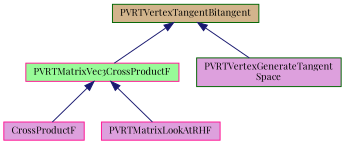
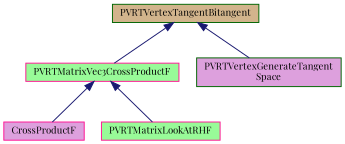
  digraph {
    fontname="Playfair Display"
    rankdir=TB
    node [color=deeppink fillcolor=palegreen fontname="Playfair Display" fontsize=10 shape=record style=filled]
    edge [color=midnightblue dir=back fontname="Playfair Display" fontsize=10 labelfontname=Helvetica labelfontsize=10 style=solid]
    n1 [fontcolor=black height=0.2 label=PVRTMatrixVec3CrossProductF width=0.4]
    n2 [fillcolor=plum height=0.2 label=CrossProductF width=0.4]
-   n3 [fillcolor=plum height=0.2 label=PVRTMatrixLookAtRHF width=0.4]
+   n3 [height=0.2 label=PVRTMatrixLookAtRHF width=0.4]
    n4 [color=darkgreen fillcolor=tan height=0.2 label=PVRTVertexTangentBitangent width=0.4]
    n5 [color=darkgreen fillcolor=plum height=0.2 label="PVRTVertexGenerateTangent\lSpace" width=0.4]
    n1 -> n2
    n1 -> n3
    n4 -> n1
    n4 -> n5
  }
